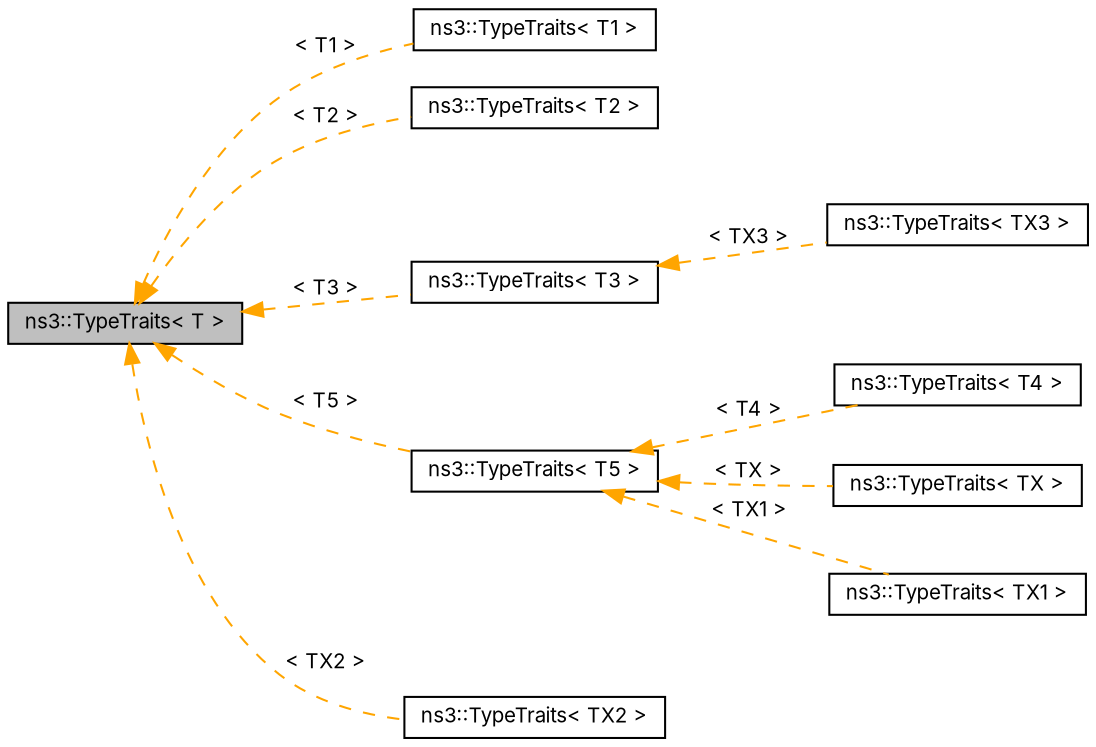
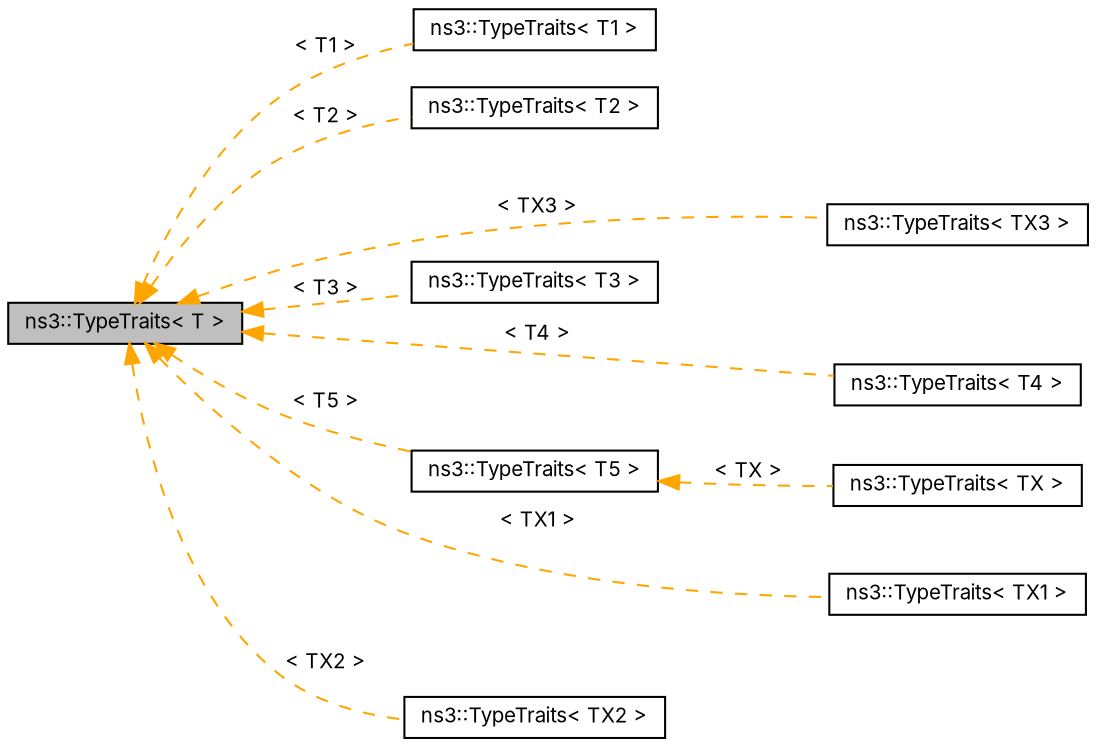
  digraph {
    fontname=Inter
    rankdir=LR
    node [color=black fillcolor=white fontname=Inter fontsize=10 shape=record style=filled]
    edge [color=orange dir=back fontname=Inter fontsize=10 labelfontname=Helvetica labelfontsize=10 style=dashed]
    n1 [fillcolor=grey75 fontcolor=black height=0.2 label="ns3::TypeTraits\< T \>" width=0.4]
    n2 [height=0.2 label="ns3::TypeTraits\< T1 \>" width=0.4]
    n3 [height=0.2 label="ns3::TypeTraits\< T2 \>" width=0.4]
    n4 [height=0.2 label="ns3::TypeTraits\< T3 \>" width=0.4]
    n5 [height=0.2 label="ns3::TypeTraits\< T4 \>" width=0.4]
    n6 [height=0.2 label="ns3::TypeTraits\< T5 \>" width=0.4]
    n7 [height=0.2 label="ns3::TypeTraits\< TX1 \>" width=0.4]
    n8 [height=0.2 label="ns3::TypeTraits\< TX2 \>" width=0.4]
    n9 [height=0.2 label="ns3::TypeTraits\< TX3 \>" width=0.4]
    n10 [height=0.2 label="ns3::TypeTraits\< TX \>" width=0.4]
    n1 -> n2 [label=" \< T1 \>"]
    n1 -> n3 [label=" \< T2 \>"]
    n1 -> n4 [label=" \< T3 \>"]
-   n6 -> n5 [label=" \< T4 \>"]
+   n1 -> n5 [label=" \< T4 \>"]
    n1 -> n6 [label=" \< T5 \>"]
-   n6 -> n7 [label=" \< TX1 \>"]
+   n1 -> n7 [label=" \< TX1 \>"]
    n1 -> n8 [label=" \< TX2 \>"]
-   n4 -> n9 [label=" \< TX3 \>"]
+   n1 -> n9 [label=" \< TX3 \>"]
    n6 -> n10 [label=" \< TX \>"]
  }
